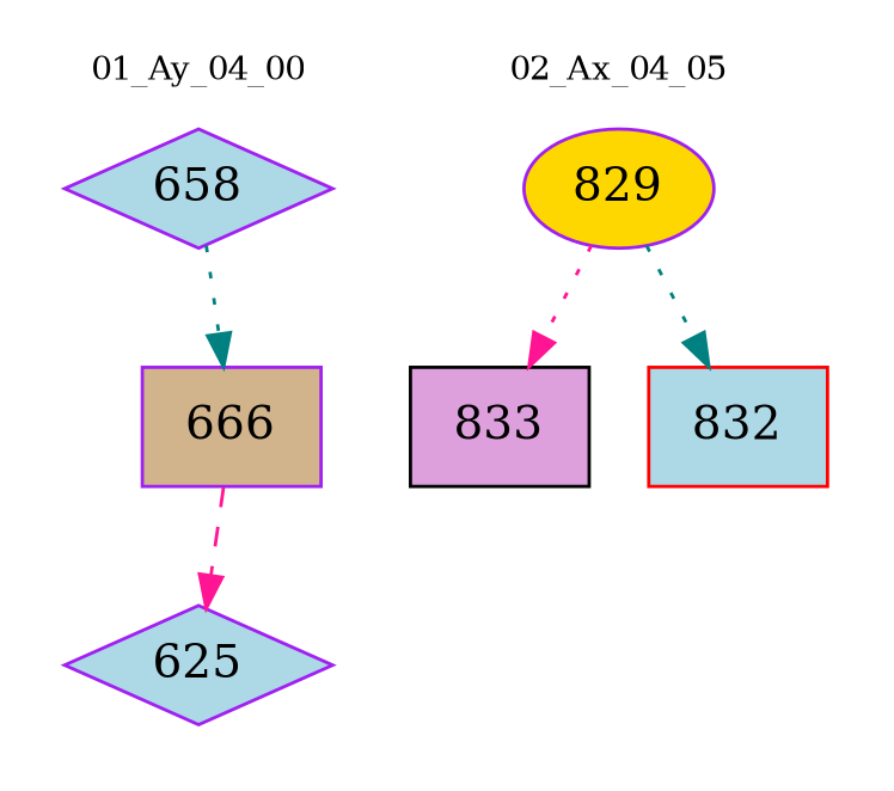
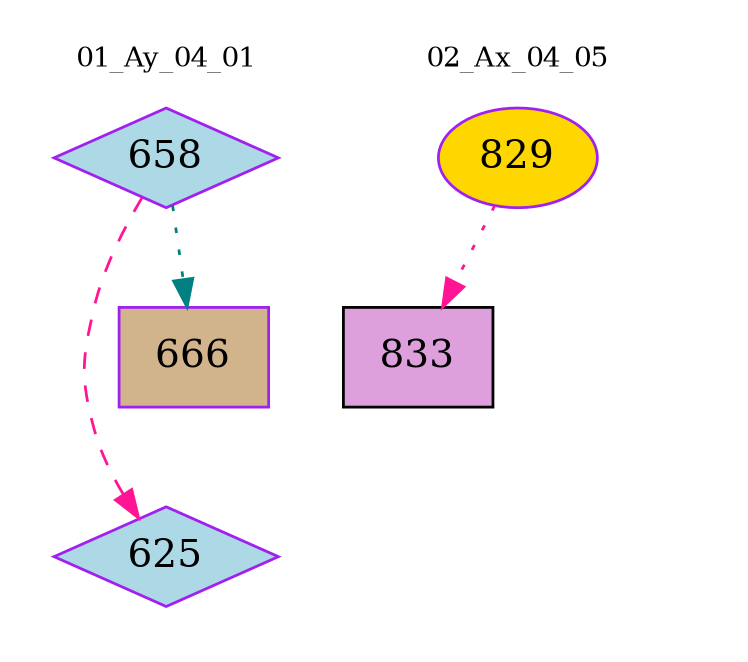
  digraph {
    fontname="DejaVu Serif"
    node [color=purple fillcolor=lightblue fontname="DejaVu Serif" shape=box style=filled]
    edge [color=deeppink fontname="DejaVu Serif" style=dotted]
    n1 [label=658 shape=diamond]
    n2 [label=625 shape=diamond]
    n3 [fillcolor=tan label=666]
    n4 [fillcolor=gold label=829 shape=ellipse]
    n5 [color=black fillcolor=plum label=833]
-   n6 [color=red label=832]
    subgraph cluster_1 {
      color=white
      fontsize=10
-     label="01_Ay_04_00"
+     label="01_Ay_04_01"
      n1
      n2
      n3
    }
    subgraph cluster_2 {
      color=white
      fontsize=10
      label="02_Ax_04_05"
      n4
      n5
-     n6
    }
-   n3 -> n2 [style=dashed]
+   n1 -> n2 [style=dashed]
    n1 -> n3 [color=teal]
    n4 -> n5
-   n4 -> n6 [color=teal]
  }
